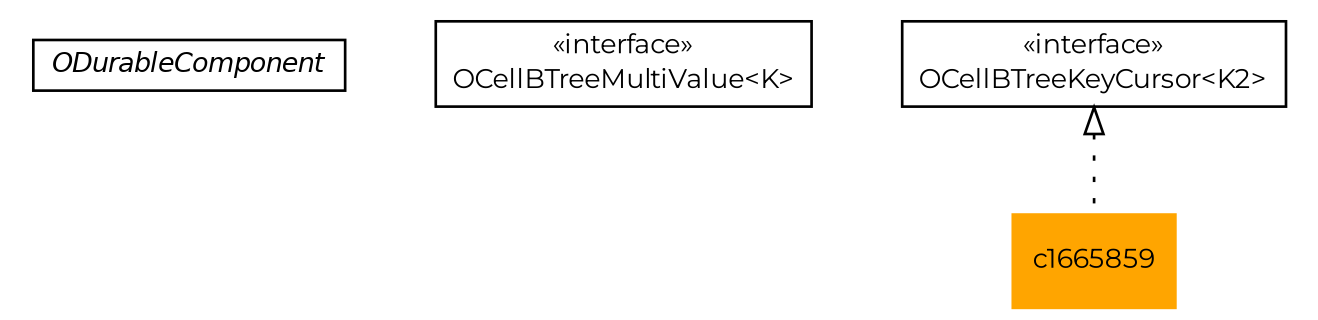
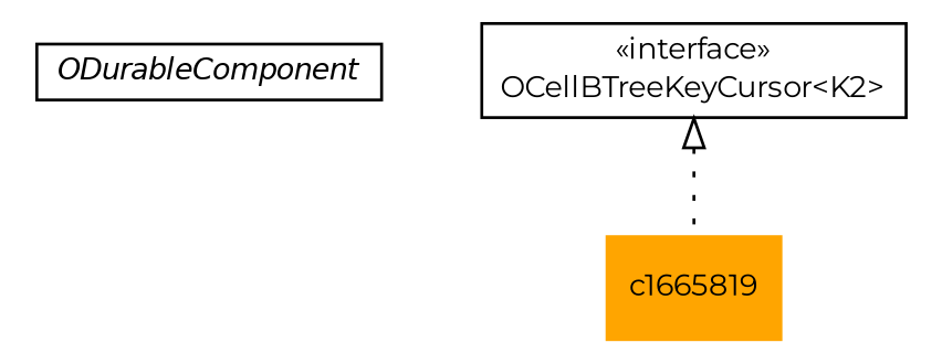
  digraph {
    nodesep=0.25
    ranksep=0.5
    fontname=Montserrat
    node [fontcolor=black fontname=Montserrat fontsize=10.0 shape=plaintext]
    n1 [label=<<table title="com.orientechnologies.orient.core.storage.impl.local.paginated.base.ODurableComponent" border="0" cellborder="1" cellspacing="0" cellpadding="2" port="p" href="../../../../impl/local/paginated/base/ODurableComponent.html"> 		<tr><td><table border="0" cellspacing="0" cellpadding="1"> <tr><td align="center" balign="center"><font face="Helvetica-Oblique"> ODurableComponent </font></td></tr> 		</table></td></tr> 		</table>>]
-   n2 [label=<<table title="com.orientechnologies.orient.core.storage.index.sbtree.multivalue.OCellBTreeMultiValue" border="0" cellborder="1" cellspacing="0" cellpadding="2" port="p" href="../OCellBTreeMultiValue.html"> 		<tr><td><table border="0" cellspacing="0" cellpadding="1"> <tr><td align="center" balign="center"> &#171;interface&#187; </td></tr> <tr><td align="center" balign="center"> OCellBTreeMultiValue&lt;K&gt; </td></tr> 		</table></td></tr> 		</table>>]
    n3 [label=<<table title="com.orientechnologies.orient.core.storage.index.sbtree.multivalue.OCellBTreeMultiValue.OCellBTreeKeyCursor" border="0" cellborder="1" cellspacing="0" cellpadding="2" port="p" href="../OCellBTreeMultiValue.OCellBTreeKeyCursor.html"> 		<tr><td><table border="0" cellspacing="0" cellpadding="1"> <tr><td align="center" balign="center"> &#171;interface&#187; </td></tr> <tr><td align="center" balign="center"> OCellBTreeKeyCursor&lt;K2&gt; </td></tr> 		</table></td></tr> 		</table>>]
-   c1665819 [fontsize=10 style=filled fillcolor=orange label=c1665859 fontcolor=""]
+   c1665819 [fontsize=10 style=filled fillcolor=orange fontcolor=""]
    n3 -> c1665819 [arrowtail=empty dir=back fontname=Montserrat fontsize=10 headport=p labelfontname=Helvetica labelfontsize=10 style=dotted tailport=p color=black]
  }
